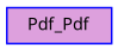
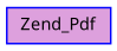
  digraph {
    rankdir=LR
    fontname="Noto Sans"
-   n1 [color=blue fillcolor=plum fontname="Noto Sans" fontsize=10 height=0.2 label=Pdf_Pdf shape=record style=filled width=0.4]
+   n1 [color=blue fillcolor=plum fontname="Noto Sans" fontsize=10 height=0.2 label=Zend_Pdf shape=record style=filled width=0.4]
  }
